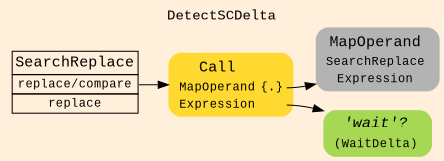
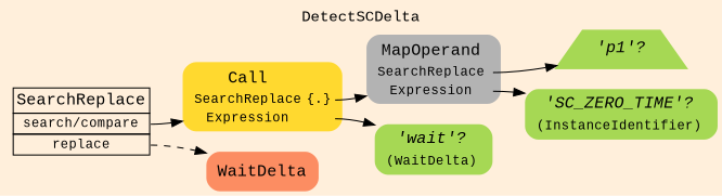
  digraph {
    bgcolor=antiquewhite1
    color=black
    fontcolor=black
    fontname="Liberation Mono"
    label=DetectSCDelta
    labelloc=t
    rankdir=LR
    ranksep=0.3
    node [fillcolor="/set28/5" fontcolor=black fontname="Liberation Mono" fontsize=12 shape=plaintext style="rounded,filled"]
    edge [color=black fontcolor=black fontname="Liberation Mono" tailport=port0]
-   n1 [color=black fillcolor=antiquewhite1 label=<<TABLE BORDER="0" CELLBORDER="1" CELLSPACING="0">      <TR><TD><FONT POINT-SIZE="15" COLOR="black">SearchReplace</FONT></TD></TR>      <TR><TD PORT="port0"><FONT POINT-SIZE="12" COLOR="black">replace/compare</FONT></TD></TR>      <TR><TD PORT="port1"><FONT POINT-SIZE="12" COLOR="black">replace</FONT></TD></TR>     </TABLE>> style=filled]
-   n2 [fillcolor="/set28/6" label=<<TABLE BORDER="0" CELLBORDER="0" CELLSPACING="0">      <TR><TD><FONT POINT-SIZE="15" COLOR="black">Call</FONT></TD></TR>      <TR><TD><FONT POINT-SIZE="12" COLOR="black">MapOperand</FONT></TD><TD PORT="port0"><FONT POINT-SIZE="12" COLOR="black">{.}</FONT></TD></TR>      <TR><TD><FONT POINT-SIZE="12" COLOR="black">Expression</FONT></TD><TD PORT="port1"></TD></TR>     </TABLE>>]
+   n1 [color=black fillcolor=antiquewhite1 label=<<TABLE BORDER="0" CELLBORDER="1" CELLSPACING="0">      <TR><TD><FONT POINT-SIZE="15" COLOR="black">SearchReplace</FONT></TD></TR>      <TR><TD PORT="port0"><FONT POINT-SIZE="12" COLOR="black">search/compare</FONT></TD></TR>      <TR><TD PORT="port1"><FONT POINT-SIZE="12" COLOR="black">replace</FONT></TD></TR>     </TABLE>> style=filled]
+   n2 [fillcolor="/set28/6" label=<<TABLE BORDER="0" CELLBORDER="0" CELLSPACING="0">      <TR><TD><FONT POINT-SIZE="15" COLOR="black">Call</FONT></TD></TR>      <TR><TD><FONT POINT-SIZE="12" COLOR="black">SearchReplace</FONT></TD><TD PORT="port0"><FONT POINT-SIZE="12" COLOR="black">{.}</FONT></TD></TR>      <TR><TD><FONT POINT-SIZE="12" COLOR="black">Expression</FONT></TD><TD PORT="port1"></TD></TR>     </TABLE>>]
+   n3 [fillcolor="/set28/2" label=<<TABLE BORDER="0" CELLBORDER="0" CELLSPACING="0">      <TR><TD><FONT POINT-SIZE="15" COLOR="black">WaitDelta</FONT></TD></TR>     </TABLE>>]
    n4 [fillcolor="/set28/8" label=<<TABLE BORDER="0" CELLBORDER="0" CELLSPACING="0">      <TR><TD><FONT POINT-SIZE="15" COLOR="black">MapOperand</FONT></TD></TR>      <TR><TD><FONT POINT-SIZE="12" COLOR="black">SearchReplace</FONT></TD><TD PORT="port0"></TD></TR>      <TR><TD><FONT POINT-SIZE="12" COLOR="black">Expression</FONT></TD><TD PORT="port1"></TD></TR>     </TABLE>>]
    n5 [label=<<TABLE BORDER="0" CELLBORDER="0" CELLSPACING="0">      <TR><TD><FONT POINT-SIZE="15" COLOR="black"><I>'wait'?</I></FONT></TD></TR>      <TR><TD><FONT POINT-SIZE="12" COLOR="black">(WaitDelta)</FONT></TD><TD PORT="port0"></TD></TR>     </TABLE>>]
+   n6 [label=<<FONT POINT-SIZE="15" COLOR="black"><I>'p1'?</I></FONT>> penwidth=0.0 shape=trapezium style=filled]
+   n7 [label=<<TABLE BORDER="0" CELLBORDER="0" CELLSPACING="0">      <TR><TD><FONT POINT-SIZE="15" COLOR="black"><I>'SC_ZERO_TIME'?</I></FONT></TD></TR>      <TR><TD><FONT POINT-SIZE="12" COLOR="black">(InstanceIdentifier)</FONT></TD><TD PORT="port0"></TD></TR>     </TABLE>>]
    n1 -> n2
+   n1 -> n3 [style=dashed tailport=port1]
    n2 -> n4
    n2 -> n5 [tailport=port1]
+   n4 -> n6
+   n4 -> n7 [tailport=port1]
  }
